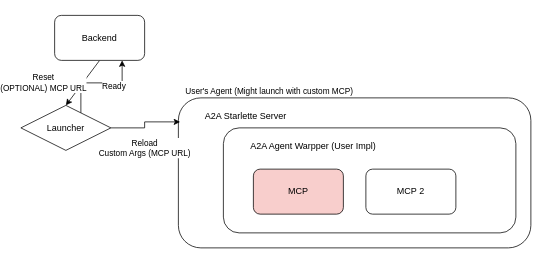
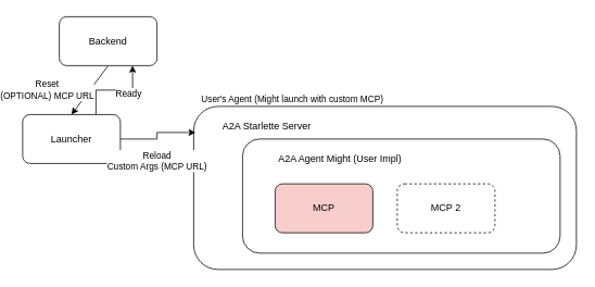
  <mxCell id="0" />
  <mxCell id="1" parent="0" />
  <mxCell id="2" value="" style="rounded=1;whiteSpace=wrap;html=1;" parent="1" vertex="1"><mxGeometry x="230" y="130" width="470" height="200" as="geometry" /></mxCell>
  <mxCell id="3" value="" style="rounded=1;whiteSpace=wrap;html=1;" parent="1" vertex="1"><mxGeometry x="290" y="170" width="390" height="140" as="geometry" /></mxCell>
  <mxCell id="4" value="A2A Starlette Server" style="text;strokeColor=none;align=center;fillColor=none;html=1;verticalAlign=middle;whiteSpace=wrap;rounded=0;" parent="1" vertex="1"><mxGeometry x="250" y="140" width="140" height="30" as="geometry" /></mxCell>
- <mxCell id="5" value="A2A Agent Warpper (User Impl)" style="text;strokeColor=none;align=center;fillColor=none;html=1;verticalAlign=middle;whiteSpace=wrap;rounded=0;" parent="1" vertex="1"><mxGeometry x="310" y="180" width="200" height="30" as="geometry" /></mxCell>
+ <mxCell id="5" value="A2A Agent Might (User Impl)" style="text;strokeColor=none;align=center;fillColor=none;html=1;verticalAlign=middle;whiteSpace=wrap;rounded=0;" parent="1" vertex="1"><mxGeometry x="310" y="180" width="200" height="30" as="geometry" /></mxCell>
  <mxCell id="6" value="MCP" style="rounded=1;whiteSpace=wrap;html=1;fillColor=#f8cecc;" parent="1" vertex="1"><mxGeometry x="330" y="225" width="120" height="60" as="geometry" /></mxCell>
  <mxCell id="7" style="edgeStyle=orthogonalEdgeStyle;rounded=0;orthogonalLoop=1;jettySize=auto;html=1;exitX=0.75;exitY=0;exitDx=0;exitDy=0;entryX=0.75;entryY=1;entryDx=0;entryDy=0;" parent="1" source="9" target="14" edge="1"><mxGeometry relative="1" as="geometry" /></mxCell>
  <mxCell id="8" value="Ready" style="edgeLabel;html=1;align=center;verticalAlign=middle;resizable=0;points=[];" parent="7" vertex="1" connectable="0"><mxGeometry x="0.32" y="-3" relative="1" as="geometry"><mxPoint as="offset" /></mxGeometry></mxCell>
- <mxCell id="9" value="Launcher" style="rhombus;whiteSpace=wrap;html=1;" parent="1" vertex="1"><mxGeometry x="20" y="140" width="120" height="60" as="geometry" /></mxCell>
+ <mxCell id="9" value="Launcher" style="rounded=1;whiteSpace=wrap;html=1;" parent="1" vertex="1"><mxGeometry x="20" y="140" width="120" height="60" as="geometry" /></mxCell>
  <mxCell id="10" style="edgeStyle=orthogonalEdgeStyle;rounded=0;orthogonalLoop=1;jettySize=auto;html=1;exitX=1;exitY=0.5;exitDx=0;exitDy=0;entryX=0.005;entryY=0.16;entryDx=0;entryDy=0;entryPerimeter=0;" parent="1" source="9" target="2" edge="1"><mxGeometry relative="1" as="geometry" /></mxCell>
  <mxCell id="11" value="Reload&lt;div&gt;Custom Args (MCP URL)&lt;/div&gt;" style="edgeLabel;html=1;align=center;verticalAlign=middle;resizable=0;points=[];" parent="10" vertex="1" connectable="0"><mxGeometry x="-0.108" y="1" relative="1" as="geometry"><mxPoint y="26" as="offset" /></mxGeometry></mxCell>
  <mxCell id="12" value="" style="endArrow=classic;html=1;rounded=0;entryX=0.5;entryY=0;entryDx=0;entryDy=0;exitX=0.5;exitY=1;exitDx=0;exitDy=0;" parent="1" source="14" target="9" edge="1"><mxGeometry width="50" height="50" relative="1" as="geometry"><mxPoint x="80" y="30" as="sourcePoint" /><mxPoint x="140" y="-60" as="targetPoint" /></mxGeometry></mxCell>
  <mxCell id="13" value="Reset&lt;br&gt;(OPTIONAL) MCP URL" style="edgeLabel;html=1;align=center;verticalAlign=middle;resizable=0;points=[];" parent="12" vertex="1" connectable="0"><mxGeometry x="-0.302" relative="1" as="geometry"><mxPoint x="-60" y="9" as="offset" /></mxGeometry></mxCell>
  <mxCell id="14" value="Backend" style="rounded=1;whiteSpace=wrap;html=1;" parent="1" vertex="1"><mxGeometry x="65" y="20" width="120" height="60" as="geometry" /></mxCell>
- <mxCell id="15" value="MCP 2" style="rounded=1;whiteSpace=wrap;html=1;" parent="1" vertex="1"><mxGeometry x="480" y="225" width="120" height="60" as="geometry" /></mxCell>
+ <mxCell id="15" value="MCP 2" style="rounded=1;whiteSpace=wrap;html=1;dashed=1;" parent="1" vertex="1"><mxGeometry x="480" y="225" width="120" height="60" as="geometry" /></mxCell>
  <mxCell id="16" value="User's Agent (Might launch with custom MCP)" style="edgeLabel;html=1;align=center;verticalAlign=middle;resizable=0;points=[];" parent="1" vertex="1" connectable="0"><mxGeometry x="350" y="120" as="geometry" /></mxCell>
